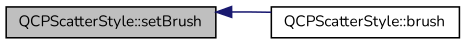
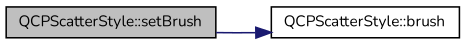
  digraph {
    rankdir=LR
    fontname=Nunito
    node [color=black fontname=Nunito fontsize=10 shape=record style=filled]
    n1 [fillcolor=grey75 fontcolor=black height=0.2 label="QCPScatterStyle::setBrush" width=0.4]
    n2 [fillcolor=white height=0.2 label="QCPScatterStyle::brush" width=0.4]
-   n2 -> n1 [color=midnightblue fontname=Nunito fontsize=10 labelfontname=Helvetica labelfontsize=10 style=solid]
+   n1 -> n2 [color=midnightblue fontname=Nunito fontsize=10 labelfontname=Helvetica labelfontsize=10 style=solid]
  }
